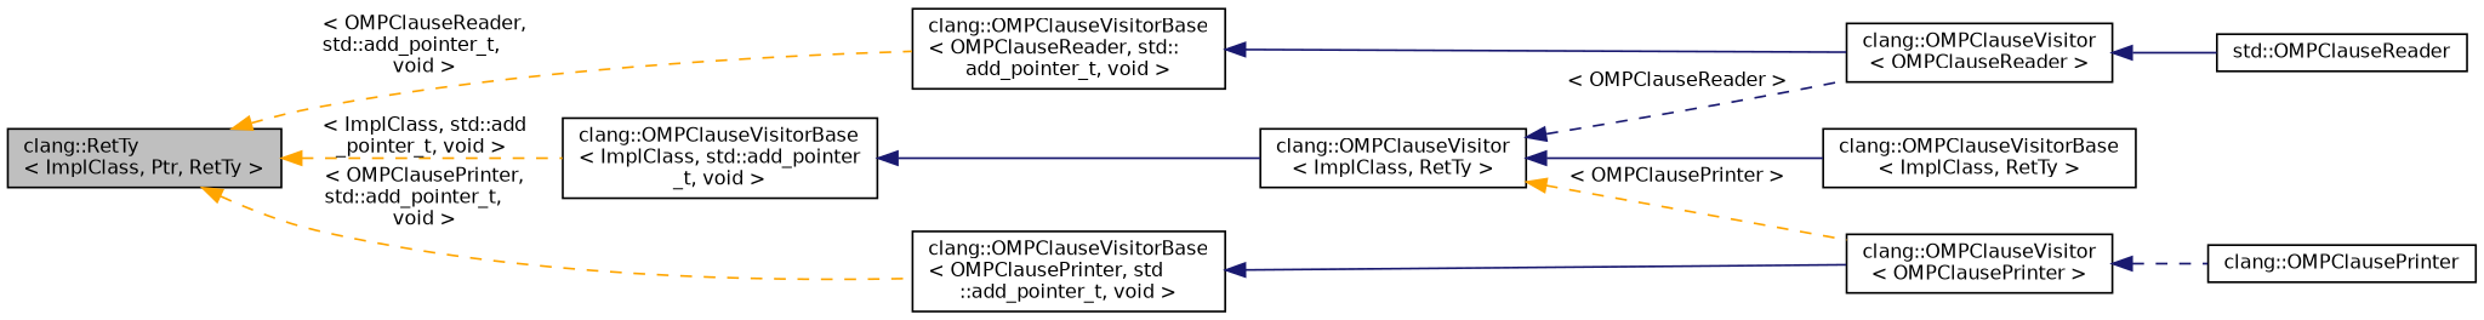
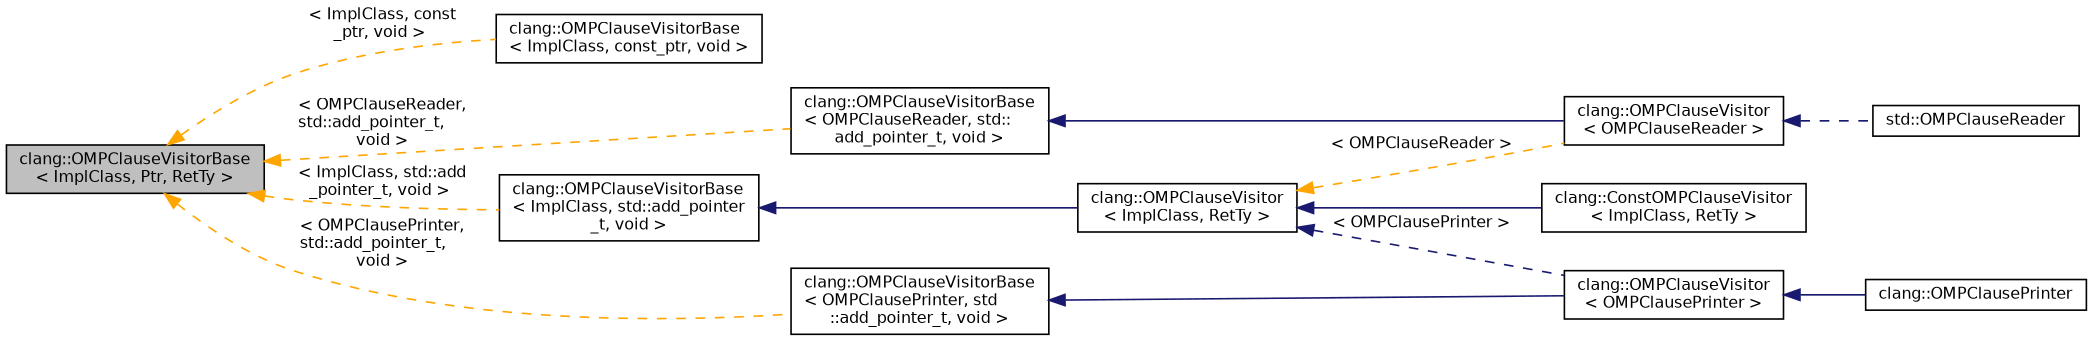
  digraph {
    rankdir=LR
    node [color=black fontname=Helvetica fontsize=10 shape=record]
    edge [color=orange dir=back fontname=Helvetica fontsize=10 labelfontname=Helvetica labelfontsize=10 style=dashed]
-   n1 [fillcolor=grey75 fontcolor=black height=0.2 label="clang::RetTy\l\< ImplClass, Ptr, RetTy \>" style=filled width=0.4]
+   n1 [fillcolor=grey75 fontcolor=black height=0.2 label="clang::OMPClauseVisitorBase\l\< ImplClass, Ptr, RetTy \>" style=filled width=0.4]
+   n2 [height=0.2 label="clang::OMPClauseVisitorBase\l\< ImplClass, const_ptr, void \>" width=0.4]
    n3 [height=0.2 label="clang::OMPClauseVisitorBase\l\< OMPClauseReader, std::\ladd_pointer_t, void \>" width=0.4]
    n4 [height=0.2 label="clang::OMPClauseVisitorBase\l\< OMPClausePrinter, std\l::add_pointer_t, void \>" width=0.4]
    n5 [height=0.2 label="clang::OMPClauseVisitorBase\l\< ImplClass, std::add_pointer\l_t, void \>" width=0.4]
    n6 [height=0.2 label="clang::OMPClauseVisitor\l\< OMPClauseReader \>" width=0.4]
    n7 [height=0.2 label="clang::OMPClauseVisitor\l\< OMPClausePrinter \>" width=0.4]
    n8 [height=0.2 label="clang::OMPClauseVisitor\l\< ImplClass, RetTy \>" width=0.4]
-   n9 [height=0.2 label="clang::OMPClauseVisitorBase\l\< ImplClass, RetTy \>" width=0.4]
+   n9 [height=0.2 label="clang::ConstOMPClauseVisitor\l\< ImplClass, RetTy \>" width=0.4]
    n10 [height=0.2 label="std::OMPClauseReader" width=0.4]
    n11 [height=0.2 label="clang::OMPClausePrinter" width=0.4]
+   n1 -> n2 [label=" \< ImplClass, const\l_ptr, void \>"]
    n1 -> n3 [label=" \< OMPClauseReader,\l std::add_pointer_t,\l void \>"]
    n1 -> n4 [label=" \< OMPClausePrinter,\l std::add_pointer_t,\l void \>"]
    n1 -> n5 [label=" \< ImplClass, std::add\l_pointer_t, void \>"]
    n3 -> n6 [color=midnightblue style=solid]
    n4 -> n7 [color=midnightblue style=solid]
    n5 -> n8 [color=midnightblue style=solid]
-   n6 -> n10 [color=midnightblue style=solid]
-   n7 -> n11 [color=midnightblue]
-   n8 -> n6 [color=midnightblue label=" \< OMPClauseReader \>"]
-   n8 -> n7 [label=" \< OMPClausePrinter \>"]
+   n6 -> n10 [color=midnightblue]
+   n7 -> n11 [color=midnightblue style=solid]
+   n8 -> n6 [label=" \< OMPClauseReader \>"]
+   n8 -> n7 [color=midnightblue label=" \< OMPClausePrinter \>"]
    n8 -> n9 [color=midnightblue style=solid]
  }
